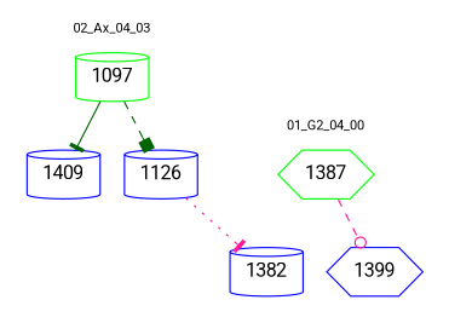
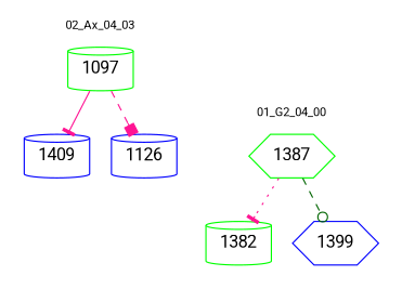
  digraph {
    fontname=Roboto
    node [color=blue fontname=Roboto shape=cylinder]
    edge [arrowhead=tee color=darkgreen fontname=Roboto style=dashed]
    n1 [color=green label=1097]
    n2 [label=1409]
    n3 [label=1126]
    n4 [color=green label=1387 shape=hexagon]
    n5 [label=1399 shape=hexagon]
-   n6 [label=1382]
+   n6 [color=green label=1382]
    subgraph cluster_1 {
      color=white
      fontsize=10
      label="02_Ax_04_03"
      n1
      n2
      n3
    }
    subgraph cluster_2 {
      color=white
      fontsize=10
      label="01_G2_04_00"
      n4
      n5
      n6
    }
-   n1 -> n2 [style=solid]
-   n1 -> n3 [arrowhead=box]
-   n4 -> n5 [arrowhead=odot color=deeppink]
-   n3 -> n6 [color=deeppink style=dotted]
+   n1 -> n2 [color=deeppink style=solid]
+   n1 -> n3 [arrowhead=box color=deeppink]
+   n4 -> n5 [arrowhead=odot]
+   n4 -> n6 [color=deeppink style=dotted]
  }
